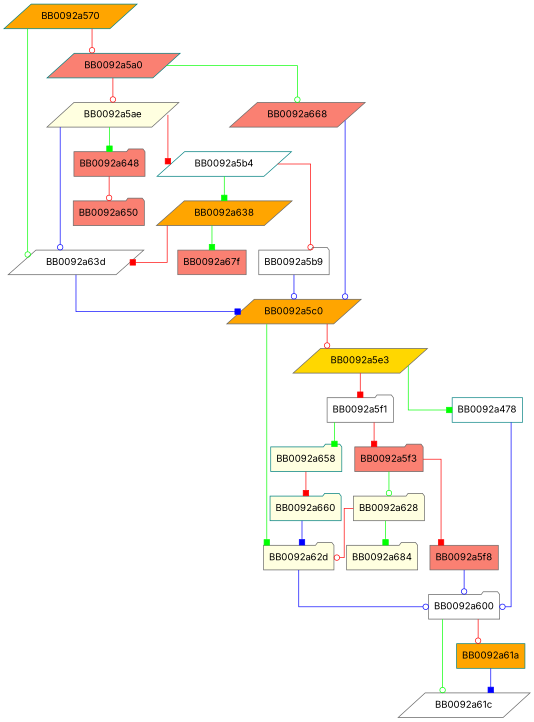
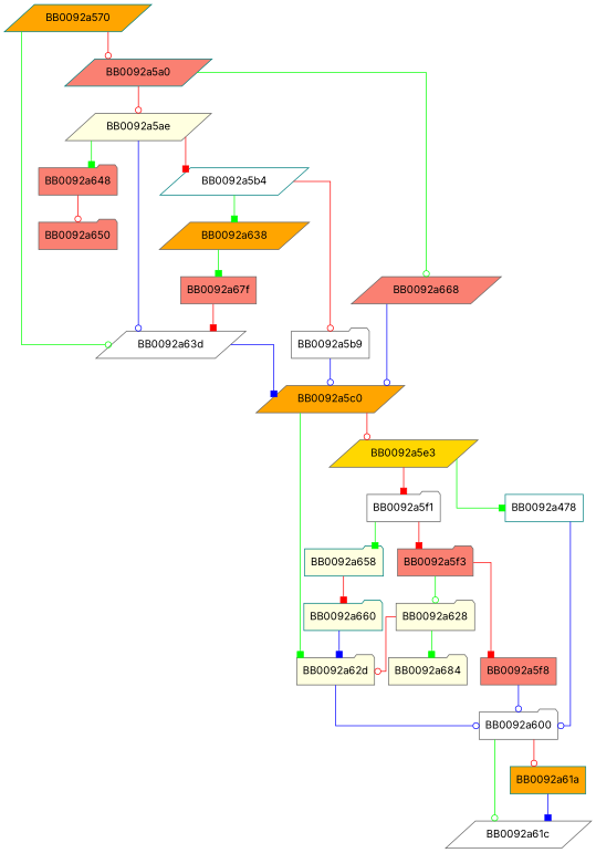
  digraph {
    fontname=Inter
    splines=ortho
    node [color=gray40 fillcolor=white fontname=Inter shape=folder style=filled]
    edge [arrowhead=odot color=red fontname=Inter]
    BB0092a570 [color=teal fillcolor=orange shape=parallelogram]
    BB0092a63d [shape=parallelogram]
    BB0092a5a0 [color=teal fillcolor=salmon shape=parallelogram]
    BB0092a5c0 [fillcolor=orange shape=parallelogram]
    BB0092a668 [fillcolor=salmon shape=parallelogram]
    BB0092a5ae [fillcolor=lightyellow shape=parallelogram]
    BB0092a62d [fillcolor=lightyellow]
    BB0092a5e3 [fillcolor=gold shape=parallelogram]
    BB0092a648 [fillcolor=salmon]
    BB0092a5b4 [color=teal shape=parallelogram]
    BB0092a650 [fillcolor=salmon]
    BB0092a638 [fillcolor=orange shape=parallelogram]
    BB0092a5b9
    BB0092a67f [fillcolor=salmon shape=box]
    BB0092a600
    n16 [color=teal label=BB0092a478 shape=box]
    BB0092a5f1
    BB0092a61c [shape=parallelogram]
    BB0092a61a [color=teal fillcolor=orange shape=box]
    BB0092a658 [color=teal fillcolor=lightyellow]
    BB0092a5f3 [fillcolor=salmon]
    BB0092a660 [color=teal fillcolor=lightyellow]
    BB0092a628 [fillcolor=lightyellow]
    BB0092a5f8 [fillcolor=salmon shape=box]
    BB0092a684 [fillcolor=lightyellow]
    BB0092a570 -> BB0092a63d [color=green]
    BB0092a570 -> BB0092a5a0
    BB0092a63d -> BB0092a5c0 [arrowhead=box color=blue]
    BB0092a5a0 -> BB0092a668 [color=green]
    BB0092a5a0 -> BB0092a5ae
    BB0092a5c0 -> BB0092a62d [arrowhead=box color=green]
    BB0092a5c0 -> BB0092a5e3
    BB0092a668 -> BB0092a5c0 [color=blue]
    BB0092a5ae -> BB0092a63d [color=blue]
    BB0092a5ae -> BB0092a648 [arrowhead=box color=green]
    BB0092a5ae -> BB0092a5b4 [arrowhead=box]
    BB0092a62d -> BB0092a600 [color=blue]
    BB0092a5e3 -> n16 [arrowhead=box color=green]
    BB0092a5e3 -> BB0092a5f1 [arrowhead=box]
    BB0092a648 -> BB0092a650
    BB0092a5b4 -> BB0092a638 [arrowhead=box color=green]
    BB0092a5b4 -> BB0092a5b9
-   BB0092a638 -> BB0092a63d [arrowhead=box]
+   BB0092a67f -> BB0092a63d [arrowhead=box]
    BB0092a638 -> BB0092a67f [arrowhead=box color=green]
    BB0092a5b9 -> BB0092a5c0 [color=blue]
    BB0092a600 -> BB0092a61c [color=green]
    BB0092a600 -> BB0092a61a
    n16 -> BB0092a600 [color=blue]
    BB0092a5f1 -> BB0092a658 [arrowhead=box color=green]
    BB0092a5f1 -> BB0092a5f3 [arrowhead=box]
    BB0092a61a -> BB0092a61c [arrowhead=box color=blue]
    BB0092a658 -> BB0092a660 [arrowhead=box]
    BB0092a5f3 -> BB0092a628 [color=green]
    BB0092a5f3 -> BB0092a5f8 [arrowhead=box]
    BB0092a660 -> BB0092a62d [arrowhead=box color=blue]
    BB0092a628 -> BB0092a62d
    BB0092a628 -> BB0092a684 [arrowhead=box color=green]
    BB0092a5f8 -> BB0092a600 [color=blue]
  }
